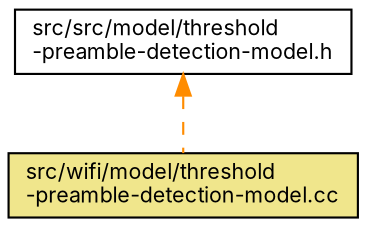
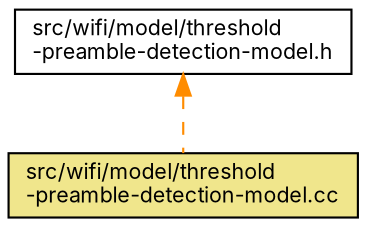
  digraph {
    fontname=Inter
    node [color=black fontname=Inter fontsize=10 shape=record style=filled]
-   n1 [fillcolor=white fontcolor=black height=0.2 label="src/src/model/threshold\l-preamble-detection-model.h" width=0.4]
+   n1 [fillcolor=white fontcolor=black height=0.2 label="src/wifi/model/threshold\l-preamble-detection-model.h" width=0.4]
    n2 [fillcolor=khaki height=0.2 label="src/wifi/model/threshold\l-preamble-detection-model.cc" width=0.4]
    n1 -> n2 [color=darkorange dir=back fontname=Inter fontsize=10 labelfontname=Helvetica labelfontsize=10 style=dashed]
  }
